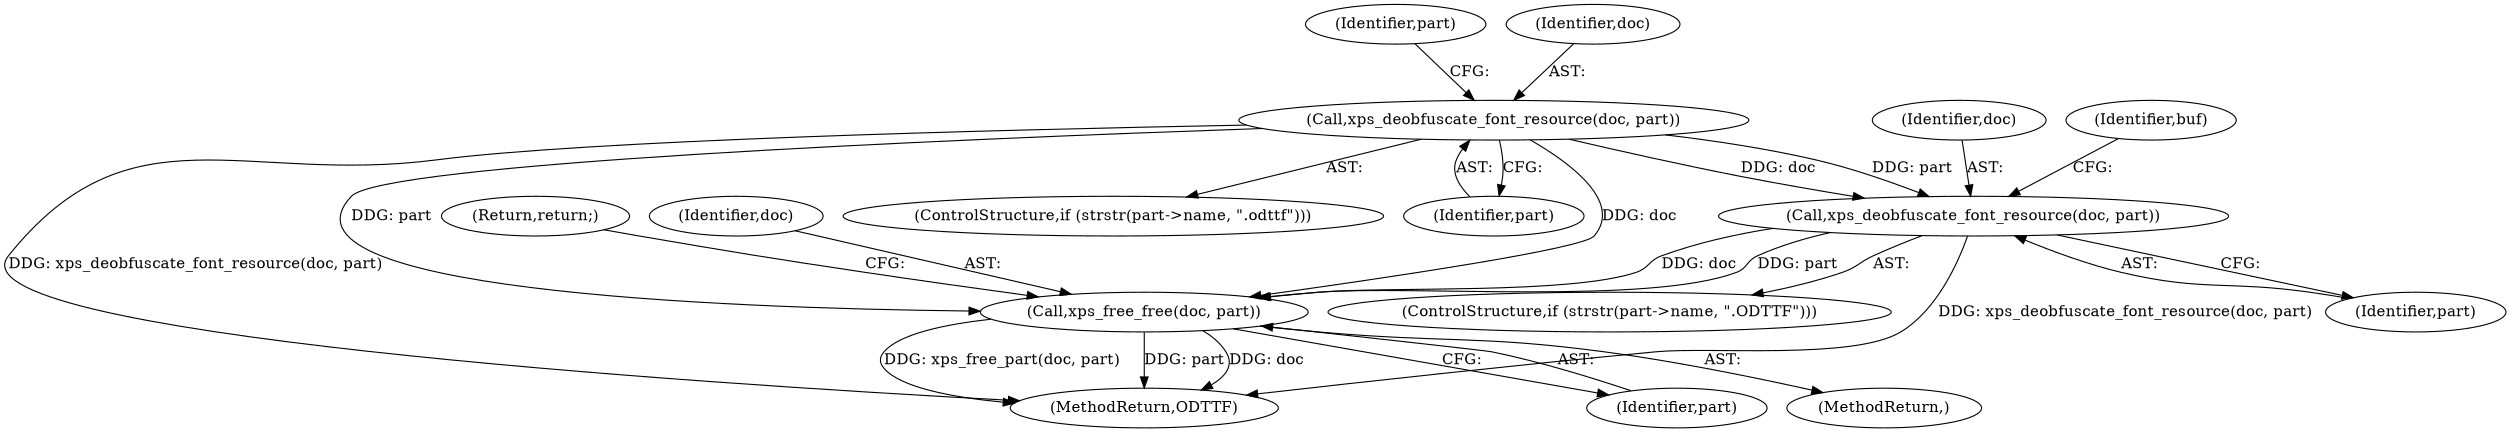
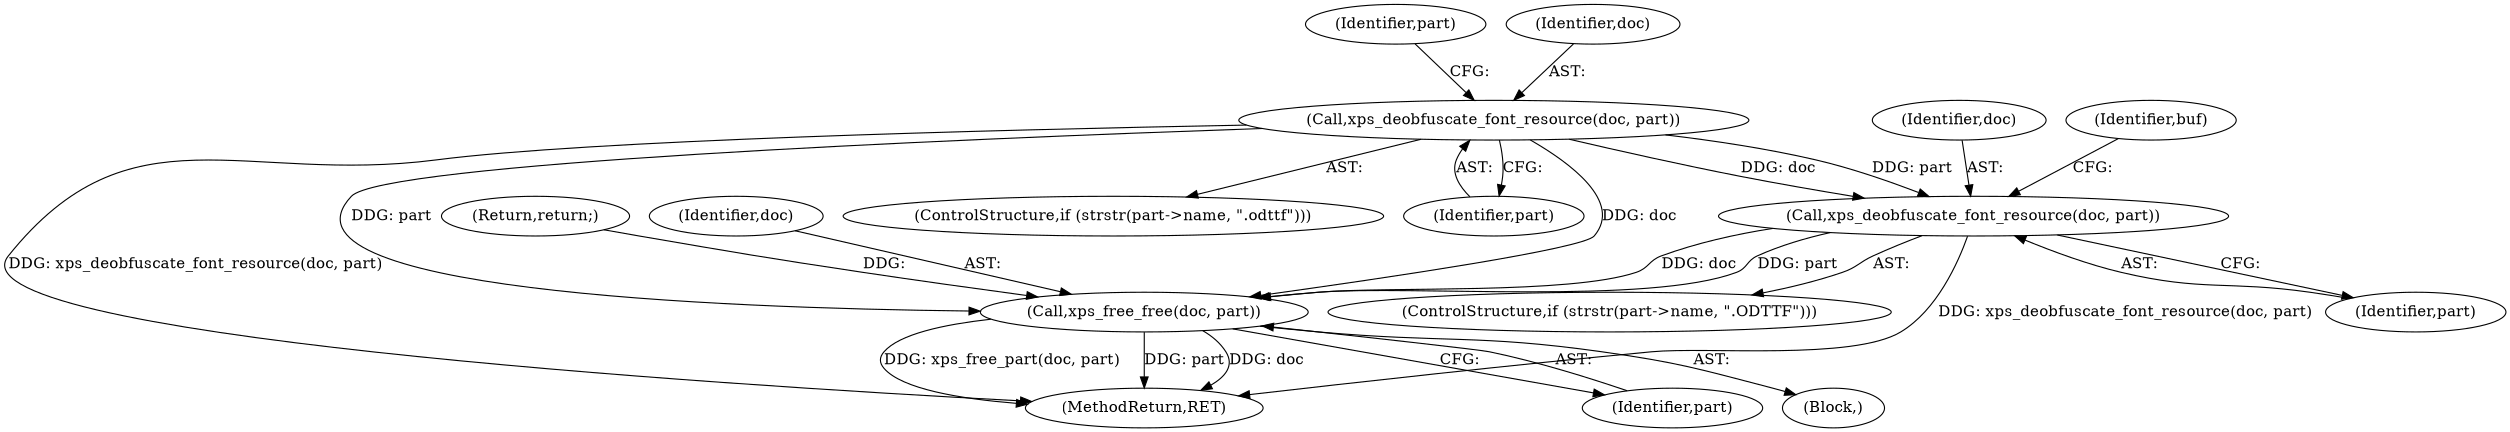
  digraph {
    n1 [label="(Call,xps_free_free(doc, part))"]
-   n2 [label="(MethodReturn,)"]
-   n3 [label="(MethodReturn,ODTTF)"]
+   n2 [label="(Block,)"]
+   n3 [label="(MethodReturn,RET)"]
    n4 [label="(Identifier,part)"]
    n5 [label="(Call,xps_deobfuscate_font_resource(doc, part))"]
    n6 [label="(Call,xps_deobfuscate_font_resource(doc, part))"]
    n7 [label="(ControlStructure,if (strstr(part->name, \".odttf\")))"]
    n8 [label="(Identifier,part)"]
    n9 [label="(Identifier,part)"]
    n10 [label="(ControlStructure,if (strstr(part->name, \".ODTTF\")))"]
    n11 [label="(Identifier,doc)"]
    n12 [label="(Return,return;)"]
    n13 [label="(Identifier,doc)"]
    n14 [label="(Identifier,part)"]
    n15 [label="(Identifier,doc)"]
    n16 [label="(Identifier,buf)"]
    n1 -> n2 [label="AST: "]
    n1 -> n3 [label="DDG: xps_free_part(doc, part)"]
    n1 -> n3 [label="DDG: part"]
    n1 -> n3 [label="DDG: doc"]
    n1 -> n4 [label="CFG: "]
    n4 -> n1 [label="AST: "]
    n5 -> n1 [label="DDG: doc"]
    n5 -> n1 [label="DDG: part"]
    n5 -> n3 [label="DDG: xps_deobfuscate_font_resource(doc, part)"]
    n5 -> n6 [label="DDG: doc"]
    n5 -> n6 [label="DDG: part"]
    n5 -> n7 [label="AST: "]
    n5 -> n8 [label="CFG: "]
    n6 -> n1 [label="DDG: doc"]
    n6 -> n1 [label="DDG: part"]
    n6 -> n3 [label="DDG: xps_deobfuscate_font_resource(doc, part)"]
    n6 -> n9 [label="CFG: "]
    n6 -> n10 [label="AST: "]
    n8 -> n5 [label="AST: "]
    n9 -> n6 [label="AST: "]
    n11 -> n6 [label="AST: "]
-   n12 -> n1 [label="CFG: "]
+   n12 -> n1 [label="DDG: "]
    n13 -> n1 [label="AST: "]
    n14 -> n5 [label="CFG: "]
    n15 -> n5 [label="AST: "]
    n16 -> n6 [label="CFG: "]
  }
